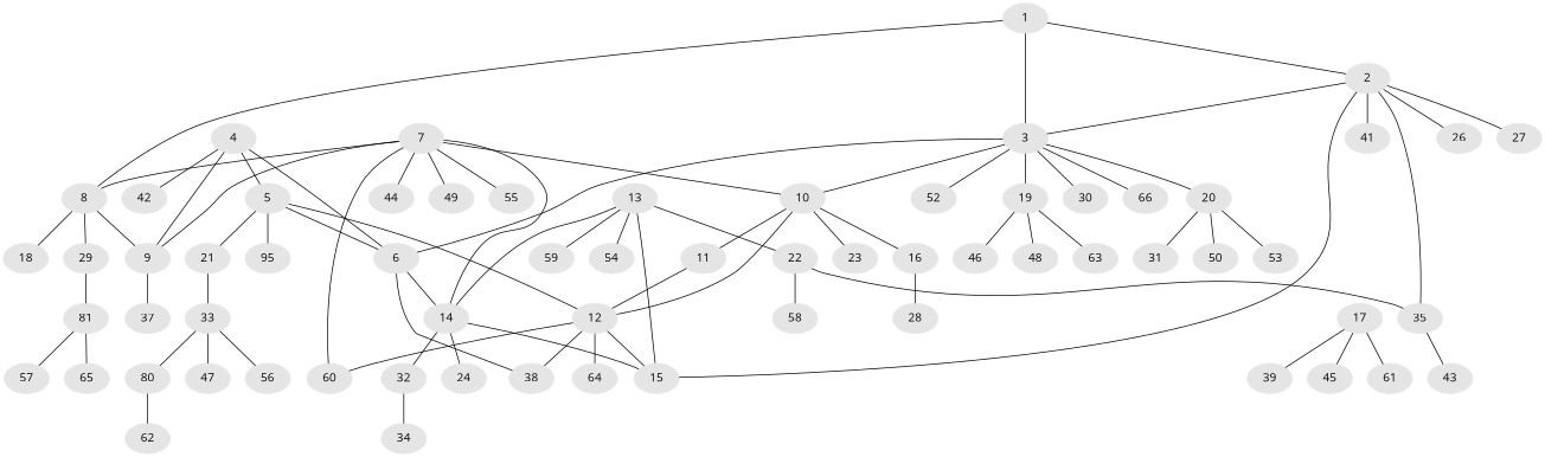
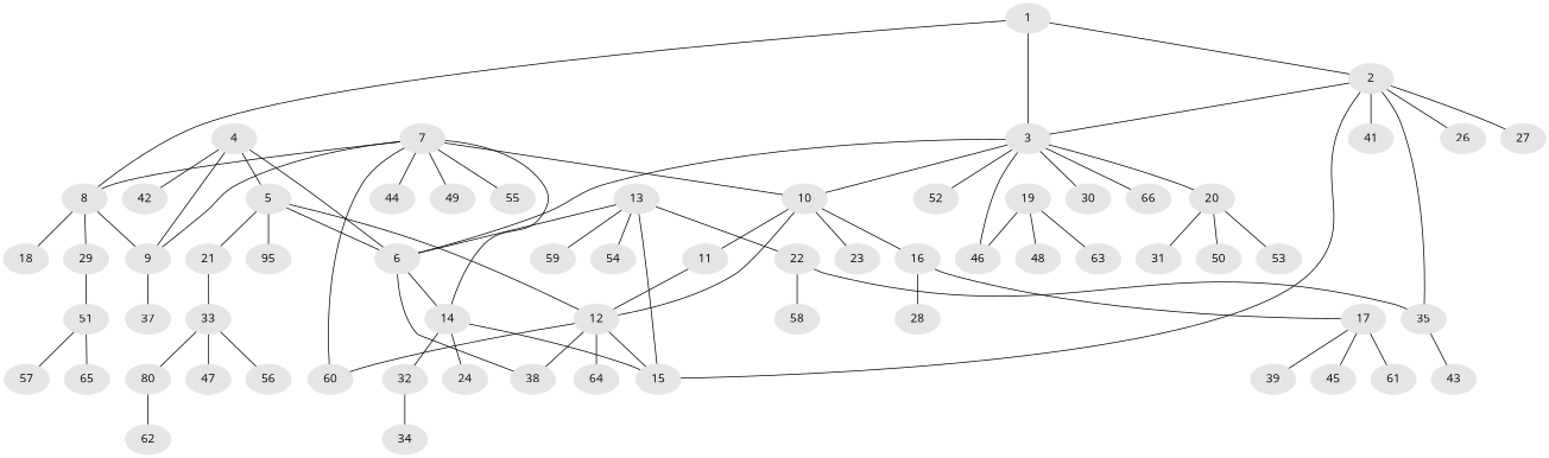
  graph {
    fontname="Open Sans"
    node [color=gray90 fontname="Open Sans" style=filled]
    edge [fontname="Open Sans"]
    1
    2
    3
    8
    15
    26
    27
    35
    41
    6
    10
    19
    20
    30
    n15 [label=66]
    52
    9
    18
    29
    43
    14
    38
    12
    11
    16
    23
    46
    48
    63
    31
    50
    53
    4
    5
    42
    21
    n37 [label=95]
    37
    60
    64
    33
    24
    32
    7
    44
    49
    55
-   51 [label=81]
+   51
    17
    28
    13
    22
    54
    59
    58
    34
    39
    45
    61
    n60 [label=80]
    47
    56
    57
    65
    62
    1 -- 2
    1 -- 3
    1 -- 8
    2 -- 3
    2 -- 15
    2 -- 26
    2 -- 27
    2 -- 35
    2 -- 41
    3 -- 6
    3 -- 10
-   3 -- 19
+   3 -- 46
    3 -- 20
    3 -- 30
    3 -- n15
    3 -- 52
    8 -- 9
    8 -- 18
    8 -- 29
    35 -- 43
    6 -- 14
    6 -- 38
    10 -- 12
    10 -- 11
    10 -- 16
    10 -- 23
    19 -- 46
    19 -- 48
    19 -- 63
    20 -- 31
    20 -- 50
    20 -- 53
    9 -- 37
    29 -- 51
    14 -- 15
    14 -- 24
    14 -- 32
    12 -- 15
    12 -- 38
    12 -- 60
    12 -- 64
    11 -- 12
+   16 -- 17
    16 -- 28
    4 -- 6
    4 -- 9
    4 -- 5
    4 -- 42
    5 -- 6
    5 -- 12
    5 -- 21
    5 -- n37
    21 -- 33
    33 -- n60
    33 -- 47
    33 -- 56
    32 -- 34
    7 -- 8
    7 -- 10
    7 -- 9
    7 -- 14
    7 -- 60
    7 -- 44
    7 -- 49
    7 -- 55
    51 -- 57
    51 -- 65
    17 -- 39
    17 -- 45
    17 -- 61
    13 -- 15
-   13 -- 14
+   13 -- 6
    13 -- 22
    13 -- 54
    13 -- 59
    22 -- 35
    22 -- 58
    n60 -- 62
  }
